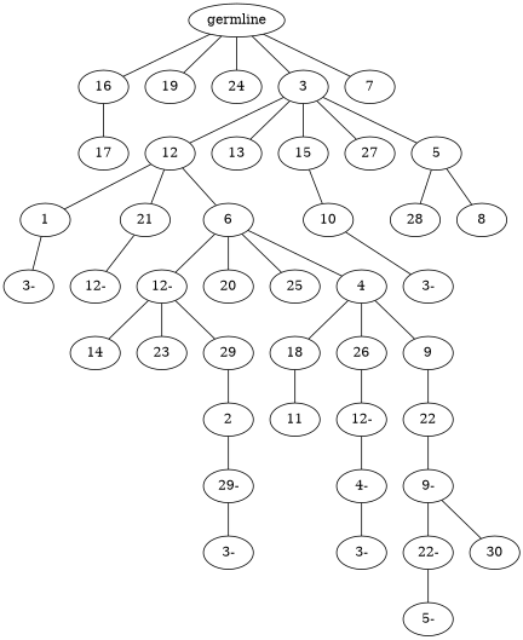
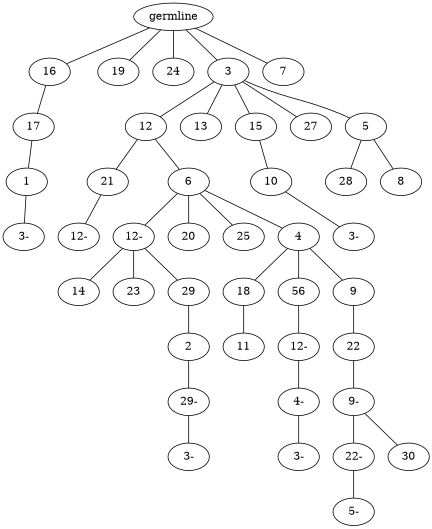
  graph {
    n1 [label=germline]
    n2 [label=16]
    n3 [label=19]
    n4 [label=24]
    n5 [label=3]
    n6 [label=7]
    n7 [label=17]
    n8 [label=12]
    n9 [label=13]
    n10 [label=15]
    n11 [label=27]
    n12 [label=5]
    n13 [label=1]
    n14 [label=21]
    n15 [label=6]
    n16 [label=10]
    n17 [label=28]
    n18 [label=8]
    n19 [label="3-"]
    n20 [label="12-"]
    n21 [label="12-"]
    n22 [label=20]
    n23 [label=25]
    n24 [label=4]
    n25 [label=14]
    n26 [label=23]
    n27 [label=29]
    n28 [label=18]
-   n29 [label=26]
+   n29 [label=56]
    n30 [label=9]
    n31 [label=2]
    n32 [label="29-"]
    n33 [label="3-"]
    n34 [label=11]
    n35 [label="12-"]
    n36 [label=22]
    n37 [label="4-"]
    n38 [label="3-"]
    n39 [label="9-"]
    n40 [label="22-"]
    n41 [label=30]
    n42 [label="5-"]
    n43 [label="3-"]
    n1 -- n2
    n1 -- n3
    n1 -- n4
    n1 -- n5
    n1 -- n6
    n2 -- n7
    n5 -- n8
    n5 -- n9
    n5 -- n10
    n5 -- n11
    n5 -- n12
-   n8 -- n13
+   n7 -- n13
    n8 -- n14
    n8 -- n15
    n10 -- n16
    n12 -- n17
    n12 -- n18
    n13 -- n19
    n14 -- n20
    n15 -- n21
    n15 -- n22
    n15 -- n23
    n15 -- n24
    n16 -- n43
    n21 -- n25
    n21 -- n26
    n21 -- n27
    n24 -- n28
    n24 -- n29
    n24 -- n30
    n27 -- n31
    n28 -- n34
    n29 -- n35
    n30 -- n36
    n31 -- n32
    n32 -- n33
    n35 -- n37
    n36 -- n39
    n37 -- n38
    n39 -- n40
    n39 -- n41
    n40 -- n42
  }
